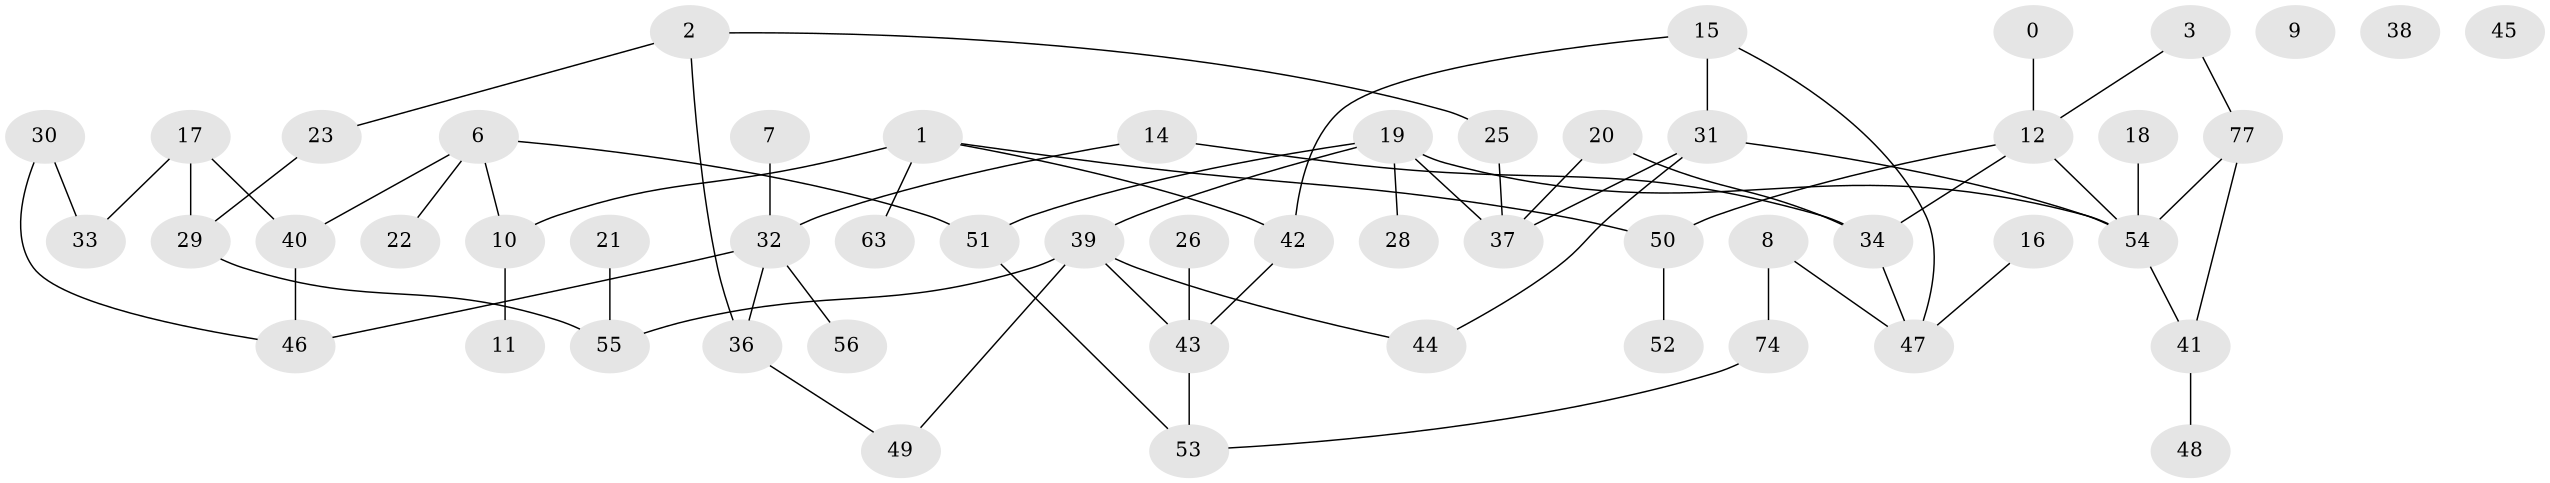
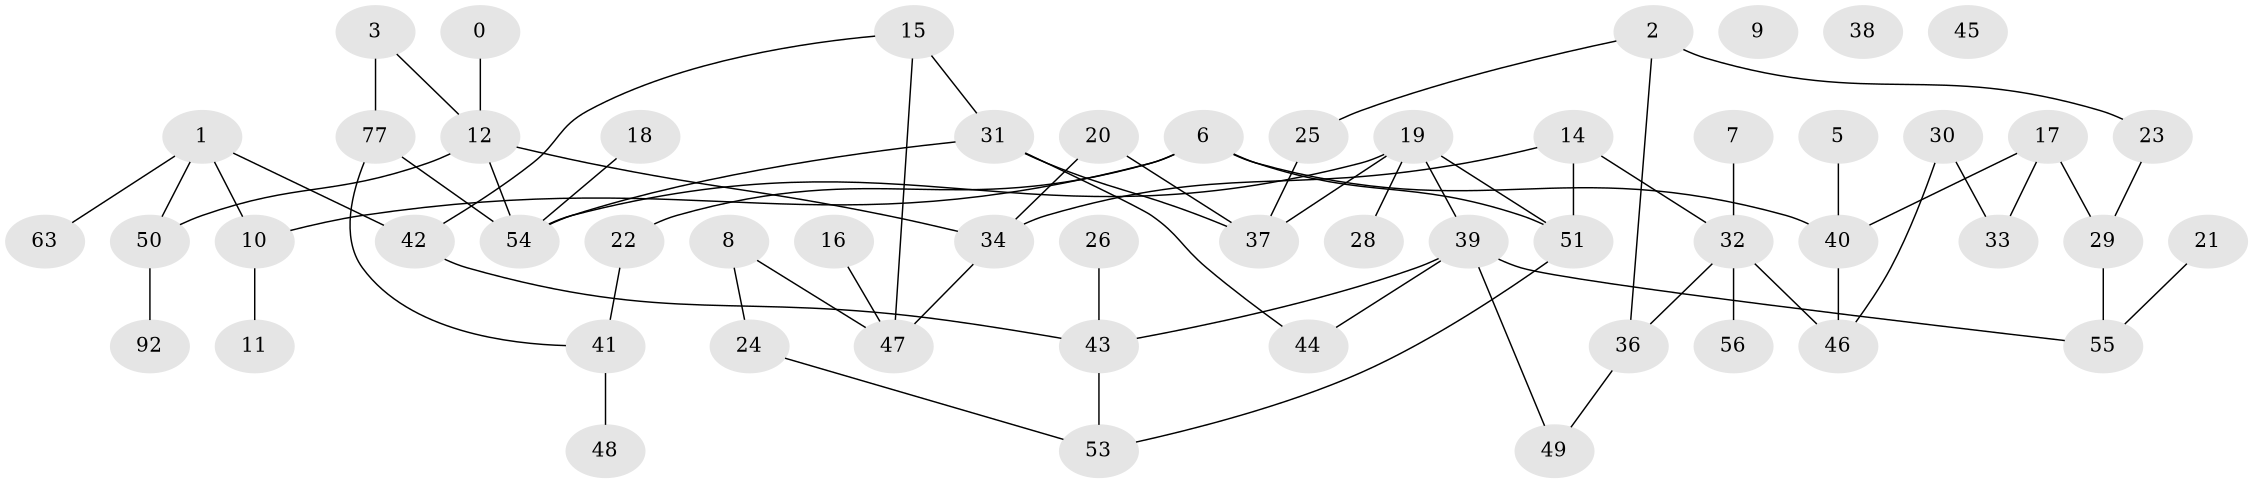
  graph {
    node [color=gray90 style=filled]
    1
    10
    n3 [label=63]
    42
    50
    11
    43
-   52
+   52 [label=92]
    2
    23
    25
    36
    29
    37
    49
    3
    12
    n18 [label=77]
    34
    54
    41
    n22 [label=0]
+   5
    40
    46
    6
    22
    51
    53
    7
    32
    56
    8
-   24 [label=74]
+   24
    47
    16
    9
    14
    15
    31
    44
    17
    33
    55
    18
    19
    28
    39
    20
    21
    48
    26
    30
    38
    45
    1 -- 10
    1 -- n3
    1 -- 42
    1 -- 50
    10 -- 11
    42 -- 43
    50 -- 52
    43 -- 53
    2 -- 23
    2 -- 25
    2 -- 36
    23 -- 29
    25 -- 37
    36 -- 49
    29 -- 55
    3 -- 12
    3 -- n18
    12 -- 50
    12 -- 34
    12 -- 54
    n18 -- 54
    n18 -- 41
    34 -- 47
    41 -- 48
    n22 -- 12
+   5 -- 40
    40 -- 46
    6 -- 10
    6 -- 40
    6 -- 22
    6 -- 51
-   54 -- 41
+   22 -- 41
    51 -- 53
    7 -- 32
    32 -- 36
    32 -- 46
    32 -- 56
    8 -- 24
    8 -- 47
    24 -- 53
    16 -- 47
    14 -- 34
+   14 -- 51
    14 -- 32
    15 -- 42
    15 -- 47
    15 -- 31
    31 -- 37
    31 -- 54
    31 -- 44
    17 -- 29
    17 -- 40
    17 -- 33
    18 -- 54
    19 -- 37
    19 -- 54
    19 -- 51
    19 -- 28
    19 -- 39
    39 -- 43
    39 -- 49
    39 -- 44
    39 -- 55
    20 -- 37
    20 -- 34
    21 -- 55
    26 -- 43
    30 -- 46
    30 -- 33
  }
